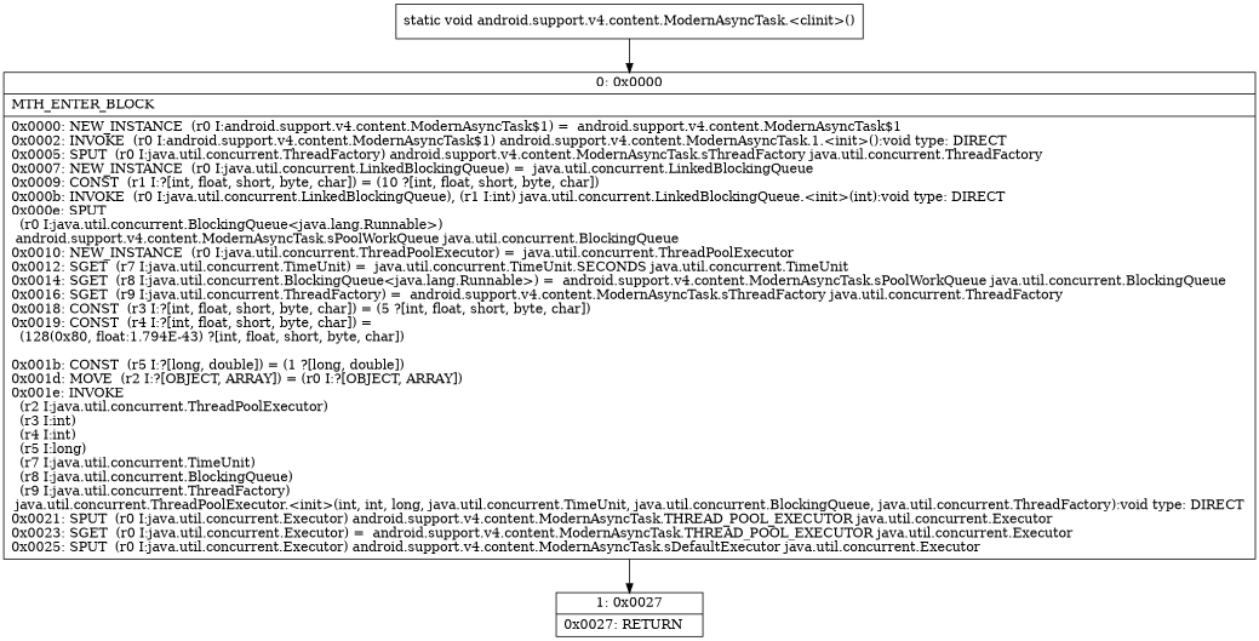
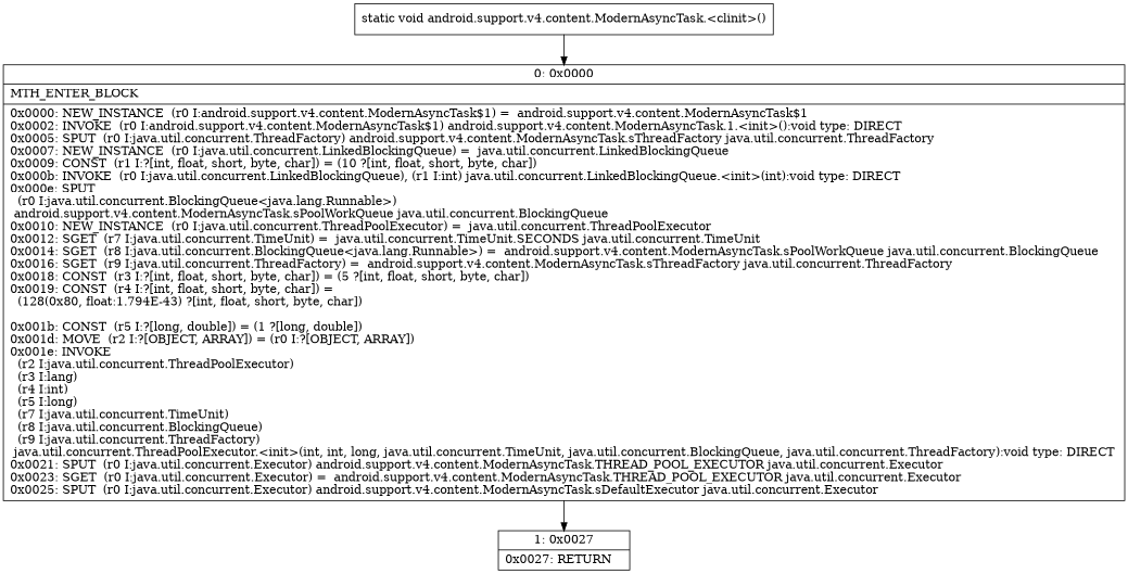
  digraph {
    node [shape=record]
-   n1 [label="{0\:\ 0x0000|MTH_ENTER_BLOCK\l|0x0000: NEW_INSTANCE  (r0 I:android.support.v4.content.ModernAsyncTask$1) =  android.support.v4.content.ModernAsyncTask$1 \l0x0002: INVOKE  (r0 I:android.support.v4.content.ModernAsyncTask$1) android.support.v4.content.ModernAsyncTask.1.\<init\>():void type: DIRECT \l0x0005: SPUT  (r0 I:java.util.concurrent.ThreadFactory) android.support.v4.content.ModernAsyncTask.sThreadFactory java.util.concurrent.ThreadFactory \l0x0007: NEW_INSTANCE  (r0 I:java.util.concurrent.LinkedBlockingQueue) =  java.util.concurrent.LinkedBlockingQueue \l0x0009: CONST  (r1 I:?[int, float, short, byte, char]) = (10 ?[int, float, short, byte, char]) \l0x000b: INVOKE  (r0 I:java.util.concurrent.LinkedBlockingQueue), (r1 I:int) java.util.concurrent.LinkedBlockingQueue.\<init\>(int):void type: DIRECT \l0x000e: SPUT  \l  (r0 I:java.util.concurrent.BlockingQueue\<java.lang.Runnable\>)\l android.support.v4.content.ModernAsyncTask.sPoolWorkQueue java.util.concurrent.BlockingQueue \l0x0010: NEW_INSTANCE  (r0 I:java.util.concurrent.ThreadPoolExecutor) =  java.util.concurrent.ThreadPoolExecutor \l0x0012: SGET  (r7 I:java.util.concurrent.TimeUnit) =  java.util.concurrent.TimeUnit.SECONDS java.util.concurrent.TimeUnit \l0x0014: SGET  (r8 I:java.util.concurrent.BlockingQueue\<java.lang.Runnable\>) =  android.support.v4.content.ModernAsyncTask.sPoolWorkQueue java.util.concurrent.BlockingQueue \l0x0016: SGET  (r9 I:java.util.concurrent.ThreadFactory) =  android.support.v4.content.ModernAsyncTask.sThreadFactory java.util.concurrent.ThreadFactory \l0x0018: CONST  (r3 I:?[int, float, short, byte, char]) = (5 ?[int, float, short, byte, char]) \l0x0019: CONST  (r4 I:?[int, float, short, byte, char]) = \l  (128(0x80, float:1.794E\-43) ?[int, float, short, byte, char])\l \l0x001b: CONST  (r5 I:?[long, double]) = (1 ?[long, double]) \l0x001d: MOVE  (r2 I:?[OBJECT, ARRAY]) = (r0 I:?[OBJECT, ARRAY]) \l0x001e: INVOKE  \l  (r2 I:java.util.concurrent.ThreadPoolExecutor)\l  (r3 I:int)\l  (r4 I:int)\l  (r5 I:long)\l  (r7 I:java.util.concurrent.TimeUnit)\l  (r8 I:java.util.concurrent.BlockingQueue)\l  (r9 I:java.util.concurrent.ThreadFactory)\l java.util.concurrent.ThreadPoolExecutor.\<init\>(int, int, long, java.util.concurrent.TimeUnit, java.util.concurrent.BlockingQueue, java.util.concurrent.ThreadFactory):void type: DIRECT \l0x0021: SPUT  (r0 I:java.util.concurrent.Executor) android.support.v4.content.ModernAsyncTask.THREAD_POOL_EXECUTOR java.util.concurrent.Executor \l0x0023: SGET  (r0 I:java.util.concurrent.Executor) =  android.support.v4.content.ModernAsyncTask.THREAD_POOL_EXECUTOR java.util.concurrent.Executor \l0x0025: SPUT  (r0 I:java.util.concurrent.Executor) android.support.v4.content.ModernAsyncTask.sDefaultExecutor java.util.concurrent.Executor \l}"]
+   n1 [label="{0\:\ 0x0000|MTH_ENTER_BLOCK\l|0x0000: NEW_INSTANCE  (r0 I:android.support.v4.content.ModernAsyncTask$1) =  android.support.v4.content.ModernAsyncTask$1 \l0x0002: INVOKE  (r0 I:android.support.v4.content.ModernAsyncTask$1) android.support.v4.content.ModernAsyncTask.1.\<init\>():void type: DIRECT \l0x0005: SPUT  (r0 I:java.util.concurrent.ThreadFactory) android.support.v4.content.ModernAsyncTask.sThreadFactory java.util.concurrent.ThreadFactory \l0x0007: NEW_INSTANCE  (r0 I:java.util.concurrent.LinkedBlockingQueue) =  java.util.concurrent.LinkedBlockingQueue \l0x0009: CONST  (r1 I:?[int, float, short, byte, char]) = (10 ?[int, float, short, byte, char]) \l0x000b: INVOKE  (r0 I:java.util.concurrent.LinkedBlockingQueue), (r1 I:int) java.util.concurrent.LinkedBlockingQueue.\<init\>(int):void type: DIRECT \l0x000e: SPUT  \l  (r0 I:java.util.concurrent.BlockingQueue\<java.lang.Runnable\>)\l android.support.v4.content.ModernAsyncTask.sPoolWorkQueue java.util.concurrent.BlockingQueue \l0x0010: NEW_INSTANCE  (r0 I:java.util.concurrent.ThreadPoolExecutor) =  java.util.concurrent.ThreadPoolExecutor \l0x0012: SGET  (r7 I:java.util.concurrent.TimeUnit) =  java.util.concurrent.TimeUnit.SECONDS java.util.concurrent.TimeUnit \l0x0014: SGET  (r8 I:java.util.concurrent.BlockingQueue\<java.lang.Runnable\>) =  android.support.v4.content.ModernAsyncTask.sPoolWorkQueue java.util.concurrent.BlockingQueue \l0x0016: SGET  (r9 I:java.util.concurrent.ThreadFactory) =  android.support.v4.content.ModernAsyncTask.sThreadFactory java.util.concurrent.ThreadFactory \l0x0018: CONST  (r3 I:?[int, float, short, byte, char]) = (5 ?[int, float, short, byte, char]) \l0x0019: CONST  (r4 I:?[int, float, short, byte, char]) = \l  (128(0x80, float:1.794E\-43) ?[int, float, short, byte, char])\l \l0x001b: CONST  (r5 I:?[long, double]) = (1 ?[long, double]) \l0x001d: MOVE  (r2 I:?[OBJECT, ARRAY]) = (r0 I:?[OBJECT, ARRAY]) \l0x001e: INVOKE  \l  (r2 I:java.util.concurrent.ThreadPoolExecutor)\l  (r3 I:lang)\l  (r4 I:int)\l  (r5 I:long)\l  (r7 I:java.util.concurrent.TimeUnit)\l  (r8 I:java.util.concurrent.BlockingQueue)\l  (r9 I:java.util.concurrent.ThreadFactory)\l java.util.concurrent.ThreadPoolExecutor.\<init\>(int, int, long, java.util.concurrent.TimeUnit, java.util.concurrent.BlockingQueue, java.util.concurrent.ThreadFactory):void type: DIRECT \l0x0021: SPUT  (r0 I:java.util.concurrent.Executor) android.support.v4.content.ModernAsyncTask.THREAD_POOL_EXECUTOR java.util.concurrent.Executor \l0x0023: SGET  (r0 I:java.util.concurrent.Executor) =  android.support.v4.content.ModernAsyncTask.THREAD_POOL_EXECUTOR java.util.concurrent.Executor \l0x0025: SPUT  (r0 I:java.util.concurrent.Executor) android.support.v4.content.ModernAsyncTask.sDefaultExecutor java.util.concurrent.Executor \l}"]
    n2 [label="{1\:\ 0x0027|0x0027: RETURN   \l}"]
    n3 [label="{static void android.support.v4.content.ModernAsyncTask.\<clinit\>() }"]
    n1 -> n2
    n3 -> n1
  }
